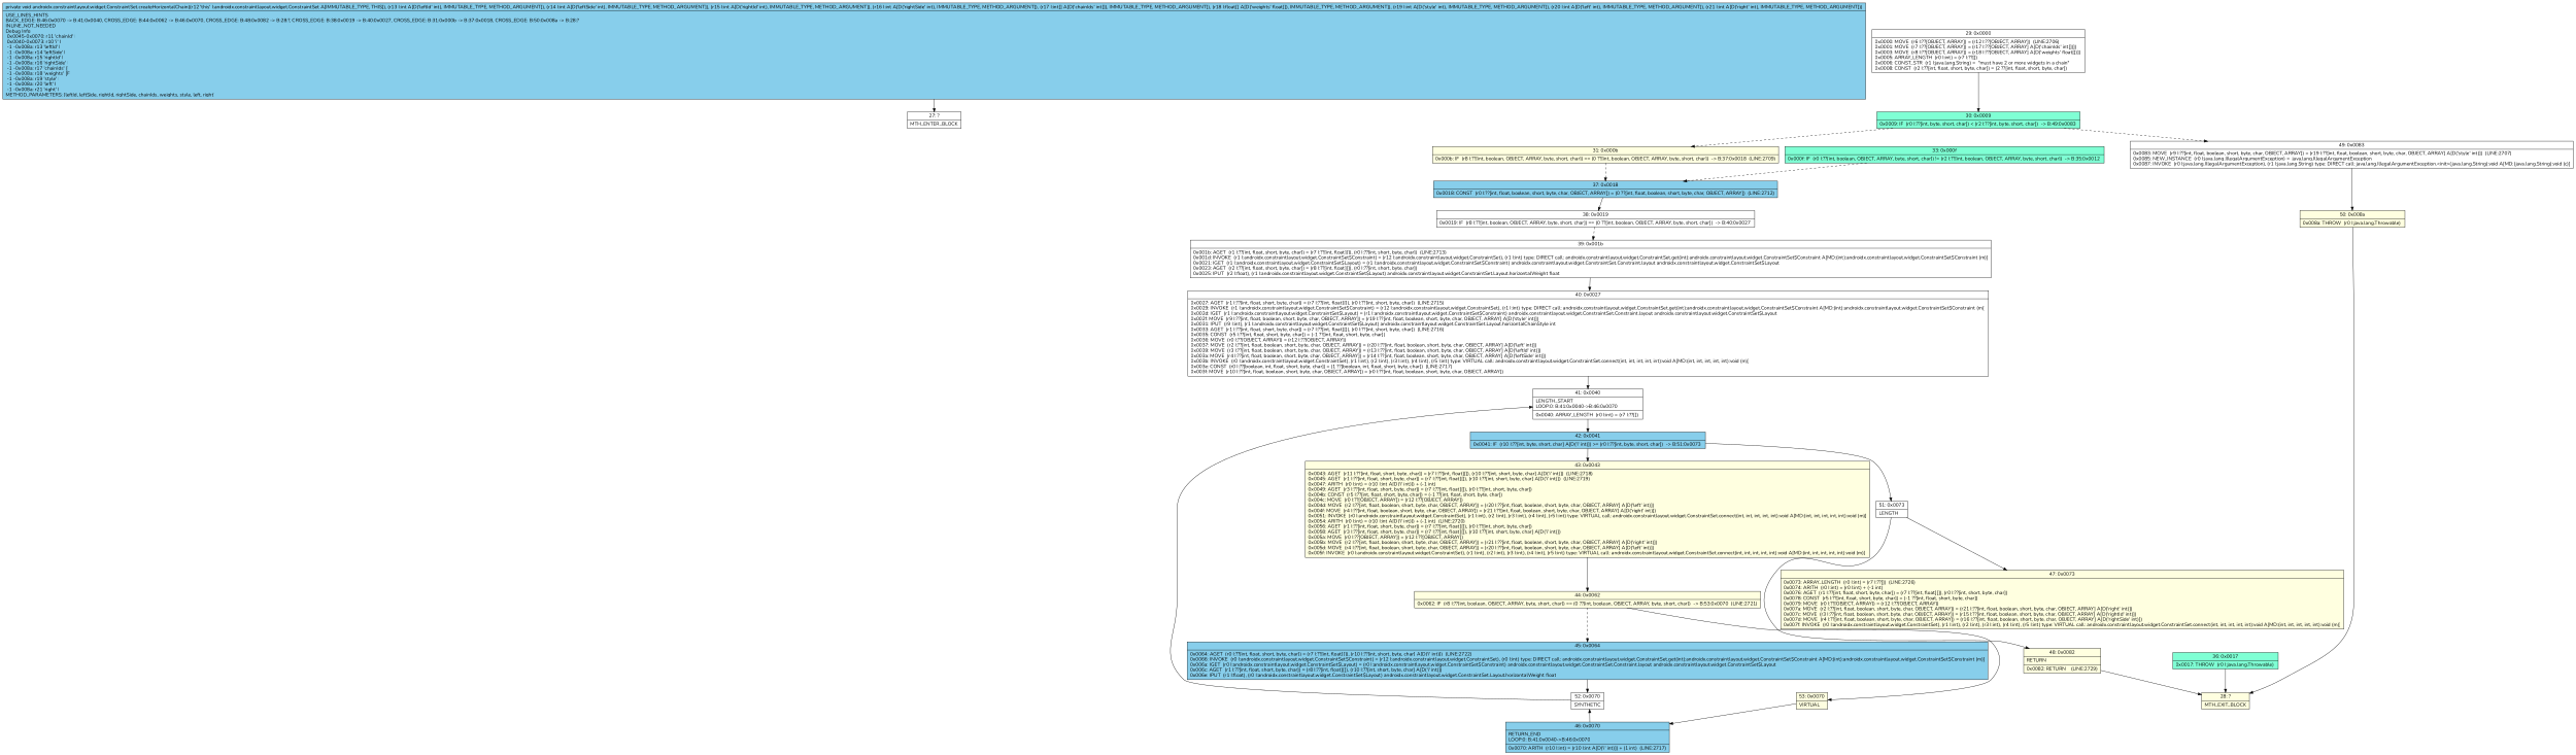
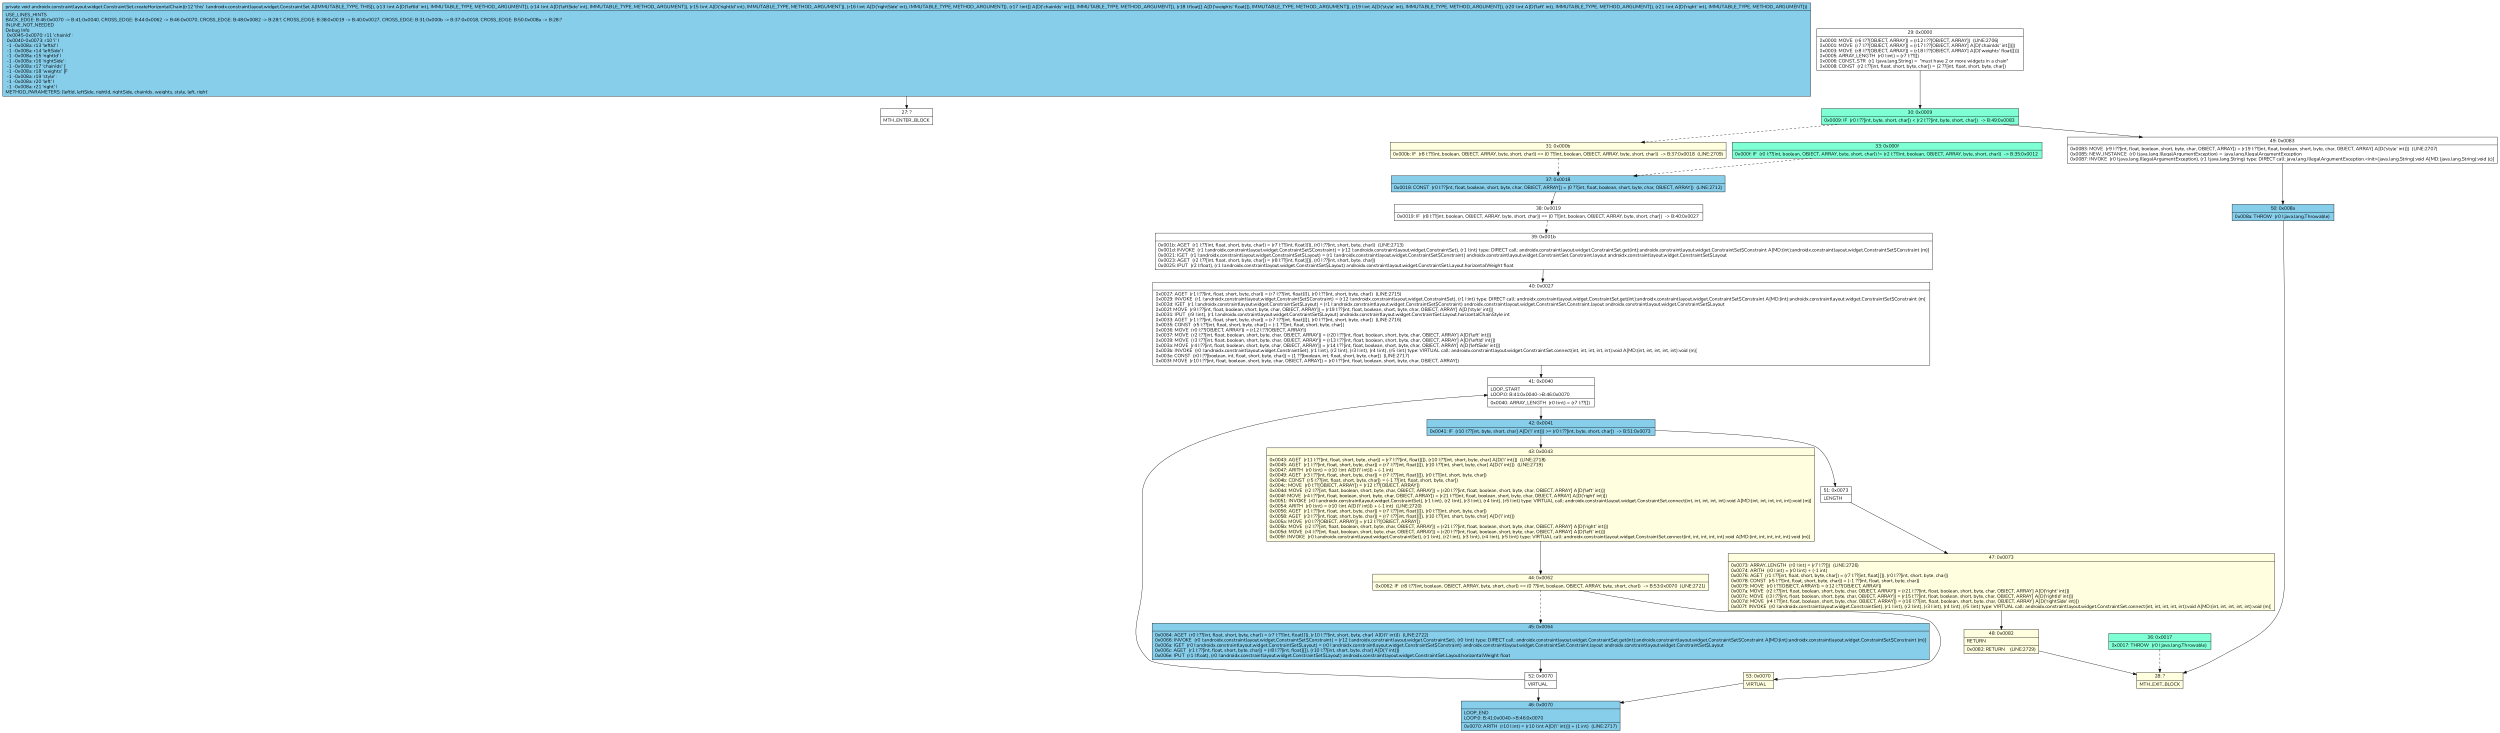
  digraph {
    fontname=Nunito
    node [fillcolor=white fontname=Nunito shape=record style=filled]
    edge [fontname=Nunito]
    n1 [label="{27\:\ ?|MTH_ENTER_BLOCK\l}"]
    n2 [label="{29\:\ 0x0000|0x0000: MOVE  (r6 I:??[OBJECT, ARRAY]) = (r12 I:??[OBJECT, ARRAY])  (LINE:2706)\l0x0001: MOVE  (r7 I:??[OBJECT, ARRAY]) = (r17 I:??[OBJECT, ARRAY] A[D('chainIds' int[])]) \l0x0003: MOVE  (r8 I:??[OBJECT, ARRAY]) = (r18 I:??[OBJECT, ARRAY] A[D('weights' float[])]) \l0x0005: ARRAY_LENGTH  (r0 I:int) = (r7 I:??[]) \l0x0006: CONST_STR  (r1 I:java.lang.String) =  \"must have 2 or more widgets in a chain\" \l0x0008: CONST  (r2 I:??[int, float, short, byte, char]) = (2 ??[int, float, short, byte, char]) \l}"]
    n3 [fillcolor=aquamarine label="{30\:\ 0x0009|0x0009: IF  (r0 I:??[int, byte, short, char]) \< (r2 I:??[int, byte, short, char])  \-\> B:49:0x0083 \l}"]
    n4 [fillcolor=lightyellow label="{31\:\ 0x000b|0x000b: IF  (r8 I:??[int, boolean, OBJECT, ARRAY, byte, short, char]) == (0 ??[int, boolean, OBJECT, ARRAY, byte, short, char])  \-\> B:37:0x0018  (LINE:2709)\l}"]
    n5 [label="{49\:\ 0x0083|0x0083: MOVE  (r9 I:??[int, float, boolean, short, byte, char, OBJECT, ARRAY]) = (r19 I:??[int, float, boolean, short, byte, char, OBJECT, ARRAY] A[D('style' int)])  (LINE:2707)\l0x0085: NEW_INSTANCE  (r0 I:java.lang.IllegalArgumentException) =  java.lang.IllegalArgumentException \l0x0087: INVOKE  (r0 I:java.lang.IllegalArgumentException), (r1 I:java.lang.String) type: DIRECT call: java.lang.IllegalArgumentException.\<init\>(java.lang.String):void A[MD:(java.lang.String):void (c)]\l}"]
    n6 [fillcolor=skyblue label="{37\:\ 0x0018|0x0018: CONST  (r0 I:??[int, float, boolean, short, byte, char, OBJECT, ARRAY]) = (0 ??[int, float, boolean, short, byte, char, OBJECT, ARRAY])  (LINE:2712)\l}"]
-   n7 [fillcolor=lightyellow label="{50\:\ 0x008a|0x008a: THROW  (r0 I:java.lang.Throwable) \l}"]
+   n7 [fillcolor=skyblue label="{50\:\ 0x008a|0x008a: THROW  (r0 I:java.lang.Throwable) \l}"]
    n8 [label="{38\:\ 0x0019|0x0019: IF  (r8 I:??[int, boolean, OBJECT, ARRAY, byte, short, char]) == (0 ??[int, boolean, OBJECT, ARRAY, byte, short, char])  \-\> B:40:0x0027 \l}"]
    n9 [fillcolor=aquamarine label="{33\:\ 0x000f|0x000f: IF  (r0 I:??[int, boolean, OBJECT, ARRAY, byte, short, char]) != (r2 I:??[int, boolean, OBJECT, ARRAY, byte, short, char])  \-\> B:35:0x0012 \l}"]
    n10 [fillcolor=aquamarine label="{36\:\ 0x0017|0x0017: THROW  (r0 I:java.lang.Throwable) \l}"]
    n11 [fillcolor=lightyellow label="{28\:\ ?|MTH_EXIT_BLOCK\l}"]
    n12 [label="{39\:\ 0x001b|0x001b: AGET  (r1 I:??[int, float, short, byte, char]) = (r7 I:??[int, float][]), (r0 I:??[int, short, byte, char])  (LINE:2713)\l0x001d: INVOKE  (r1 I:androidx.constraintlayout.widget.ConstraintSet$Constraint) = (r12 I:androidx.constraintlayout.widget.ConstraintSet), (r1 I:int) type: DIRECT call: androidx.constraintlayout.widget.ConstraintSet.get(int):androidx.constraintlayout.widget.ConstraintSet$Constraint A[MD:(int):androidx.constraintlayout.widget.ConstraintSet$Constraint (m)]\l0x0021: IGET  (r1 I:androidx.constraintlayout.widget.ConstraintSet$Layout) = (r1 I:androidx.constraintlayout.widget.ConstraintSet$Constraint) androidx.constraintlayout.widget.ConstraintSet.Constraint.layout androidx.constraintlayout.widget.ConstraintSet$Layout \l0x0023: AGET  (r2 I:??[int, float, short, byte, char]) = (r8 I:??[int, float][]), (r0 I:??[int, short, byte, char]) \l0x0025: IPUT  (r2 I:float), (r1 I:androidx.constraintlayout.widget.ConstraintSet$Layout) androidx.constraintlayout.widget.ConstraintSet.Layout.horizontalWeight float \l}"]
    n13 [label="{40\:\ 0x0027|0x0027: AGET  (r1 I:??[int, float, short, byte, char]) = (r7 I:??[int, float][]), (r0 I:??[int, short, byte, char])  (LINE:2715)\l0x0029: INVOKE  (r1 I:androidx.constraintlayout.widget.ConstraintSet$Constraint) = (r12 I:androidx.constraintlayout.widget.ConstraintSet), (r1 I:int) type: DIRECT call: androidx.constraintlayout.widget.ConstraintSet.get(int):androidx.constraintlayout.widget.ConstraintSet$Constraint A[MD:(int):androidx.constraintlayout.widget.ConstraintSet$Constraint (m)]\l0x002d: IGET  (r1 I:androidx.constraintlayout.widget.ConstraintSet$Layout) = (r1 I:androidx.constraintlayout.widget.ConstraintSet$Constraint) androidx.constraintlayout.widget.ConstraintSet.Constraint.layout androidx.constraintlayout.widget.ConstraintSet$Layout \l0x002f: MOVE  (r9 I:??[int, float, boolean, short, byte, char, OBJECT, ARRAY]) = (r19 I:??[int, float, boolean, short, byte, char, OBJECT, ARRAY] A[D('style' int)]) \l0x0031: IPUT  (r9 I:int), (r1 I:androidx.constraintlayout.widget.ConstraintSet$Layout) androidx.constraintlayout.widget.ConstraintSet.Layout.horizontalChainStyle int \l0x0033: AGET  (r1 I:??[int, float, short, byte, char]) = (r7 I:??[int, float][]), (r0 I:??[int, short, byte, char])  (LINE:2716)\l0x0035: CONST  (r5 I:??[int, float, short, byte, char]) = (\-1 ??[int, float, short, byte, char]) \l0x0036: MOVE  (r0 I:??[OBJECT, ARRAY]) = (r12 I:??[OBJECT, ARRAY]) \l0x0037: MOVE  (r2 I:??[int, float, boolean, short, byte, char, OBJECT, ARRAY]) = (r20 I:??[int, float, boolean, short, byte, char, OBJECT, ARRAY] A[D('left' int)]) \l0x0039: MOVE  (r3 I:??[int, float, boolean, short, byte, char, OBJECT, ARRAY]) = (r13 I:??[int, float, boolean, short, byte, char, OBJECT, ARRAY] A[D('leftId' int)]) \l0x003a: MOVE  (r4 I:??[int, float, boolean, short, byte, char, OBJECT, ARRAY]) = (r14 I:??[int, float, boolean, short, byte, char, OBJECT, ARRAY] A[D('leftSide' int)]) \l0x003b: INVOKE  (r0 I:androidx.constraintlayout.widget.ConstraintSet), (r1 I:int), (r2 I:int), (r3 I:int), (r4 I:int), (r5 I:int) type: VIRTUAL call: androidx.constraintlayout.widget.ConstraintSet.connect(int, int, int, int, int):void A[MD:(int, int, int, int, int):void (m)]\l0x003e: CONST  (r0 I:??[boolean, int, float, short, byte, char]) = (1 ??[boolean, int, float, short, byte, char])  (LINE:2717)\l0x003f: MOVE  (r10 I:??[int, float, boolean, short, byte, char, OBJECT, ARRAY]) = (r0 I:??[int, float, boolean, short, byte, char, OBJECT, ARRAY]) \l}"]
-   n14 [label="{41\:\ 0x0040|LENGTH_START\lLOOP:0: B:41:0x0040\-\>B:46:0x0070\l|0x0040: ARRAY_LENGTH  (r0 I:int) = (r7 I:??[]) \l}"]
+   n14 [label="{41\:\ 0x0040|LOOP_START\lLOOP:0: B:41:0x0040\-\>B:46:0x0070\l|0x0040: ARRAY_LENGTH  (r0 I:int) = (r7 I:??[]) \l}"]
    n15 [fillcolor=skyblue label="{42\:\ 0x0041|0x0041: IF  (r10 I:??[int, byte, short, char] A[D('i' int)]) \>= (r0 I:??[int, byte, short, char])  \-\> B:51:0x0073 \l}"]
    n16 [fillcolor=lightyellow label="{43\:\ 0x0043|0x0043: AGET  (r11 I:??[int, float, short, byte, char]) = (r7 I:??[int, float][]), (r10 I:??[int, short, byte, char] A[D('i' int)])  (LINE:2718)\l0x0045: AGET  (r1 I:??[int, float, short, byte, char]) = (r7 I:??[int, float][]), (r10 I:??[int, short, byte, char] A[D('i' int)])  (LINE:2719)\l0x0047: ARITH  (r0 I:int) = (r10 I:int A[D('i' int)]) + (\-1 int) \l0x0049: AGET  (r3 I:??[int, float, short, byte, char]) = (r7 I:??[int, float][]), (r0 I:??[int, short, byte, char]) \l0x004b: CONST  (r5 I:??[int, float, short, byte, char]) = (\-1 ??[int, float, short, byte, char]) \l0x004c: MOVE  (r0 I:??[OBJECT, ARRAY]) = (r12 I:??[OBJECT, ARRAY]) \l0x004d: MOVE  (r2 I:??[int, float, boolean, short, byte, char, OBJECT, ARRAY]) = (r20 I:??[int, float, boolean, short, byte, char, OBJECT, ARRAY] A[D('left' int)]) \l0x004f: MOVE  (r4 I:??[int, float, boolean, short, byte, char, OBJECT, ARRAY]) = (r21 I:??[int, float, boolean, short, byte, char, OBJECT, ARRAY] A[D('right' int)]) \l0x0051: INVOKE  (r0 I:androidx.constraintlayout.widget.ConstraintSet), (r1 I:int), (r2 I:int), (r3 I:int), (r4 I:int), (r5 I:int) type: VIRTUAL call: androidx.constraintlayout.widget.ConstraintSet.connect(int, int, int, int, int):void A[MD:(int, int, int, int, int):void (m)]\l0x0054: ARITH  (r0 I:int) = (r10 I:int A[D('i' int)]) + (\-1 int)  (LINE:2720)\l0x0056: AGET  (r1 I:??[int, float, short, byte, char]) = (r7 I:??[int, float][]), (r0 I:??[int, short, byte, char]) \l0x0058: AGET  (r3 I:??[int, float, short, byte, char]) = (r7 I:??[int, float][]), (r10 I:??[int, short, byte, char] A[D('i' int)]) \l0x005a: MOVE  (r0 I:??[OBJECT, ARRAY]) = (r12 I:??[OBJECT, ARRAY]) \l0x005b: MOVE  (r2 I:??[int, float, boolean, short, byte, char, OBJECT, ARRAY]) = (r21 I:??[int, float, boolean, short, byte, char, OBJECT, ARRAY] A[D('right' int)]) \l0x005d: MOVE  (r4 I:??[int, float, boolean, short, byte, char, OBJECT, ARRAY]) = (r20 I:??[int, float, boolean, short, byte, char, OBJECT, ARRAY] A[D('left' int)]) \l0x005f: INVOKE  (r0 I:androidx.constraintlayout.widget.ConstraintSet), (r1 I:int), (r2 I:int), (r3 I:int), (r4 I:int), (r5 I:int) type: VIRTUAL call: androidx.constraintlayout.widget.ConstraintSet.connect(int, int, int, int, int):void A[MD:(int, int, int, int, int):void (m)]\l}"]
    n17 [label="{51\:\ 0x0073|LENGTH\l}"]
    n18 [fillcolor=lightyellow label="{44\:\ 0x0062|0x0062: IF  (r8 I:??[int, boolean, OBJECT, ARRAY, byte, short, char]) == (0 ??[int, boolean, OBJECT, ARRAY, byte, short, char])  \-\> B:53:0x0070  (LINE:2721)\l}"]
    n19 [fillcolor=lightyellow label="{47\:\ 0x0073|0x0073: ARRAY_LENGTH  (r0 I:int) = (r7 I:??[])  (LINE:2726)\l0x0074: ARITH  (r0 I:int) = (r0 I:int) + (\-1 int) \l0x0076: AGET  (r1 I:??[int, float, short, byte, char]) = (r7 I:??[int, float][]), (r0 I:??[int, short, byte, char]) \l0x0078: CONST  (r5 I:??[int, float, short, byte, char]) = (\-1 ??[int, float, short, byte, char]) \l0x0079: MOVE  (r0 I:??[OBJECT, ARRAY]) = (r12 I:??[OBJECT, ARRAY]) \l0x007a: MOVE  (r2 I:??[int, float, boolean, short, byte, char, OBJECT, ARRAY]) = (r21 I:??[int, float, boolean, short, byte, char, OBJECT, ARRAY] A[D('right' int)]) \l0x007c: MOVE  (r3 I:??[int, float, boolean, short, byte, char, OBJECT, ARRAY]) = (r15 I:??[int, float, boolean, short, byte, char, OBJECT, ARRAY] A[D('rightId' int)]) \l0x007d: MOVE  (r4 I:??[int, float, boolean, short, byte, char, OBJECT, ARRAY]) = (r16 I:??[int, float, boolean, short, byte, char, OBJECT, ARRAY] A[D('rightSide' int)]) \l0x007f: INVOKE  (r0 I:androidx.constraintlayout.widget.ConstraintSet), (r1 I:int), (r2 I:int), (r3 I:int), (r4 I:int), (r5 I:int) type: VIRTUAL call: androidx.constraintlayout.widget.ConstraintSet.connect(int, int, int, int, int):void A[MD:(int, int, int, int, int):void (m)]\l}"]
    n20 [fillcolor=skyblue label="{45\:\ 0x0064|0x0064: AGET  (r0 I:??[int, float, short, byte, char]) = (r7 I:??[int, float][]), (r10 I:??[int, short, byte, char] A[D('i' int)])  (LINE:2722)\l0x0066: INVOKE  (r0 I:androidx.constraintlayout.widget.ConstraintSet$Constraint) = (r12 I:androidx.constraintlayout.widget.ConstraintSet), (r0 I:int) type: DIRECT call: androidx.constraintlayout.widget.ConstraintSet.get(int):androidx.constraintlayout.widget.ConstraintSet$Constraint A[MD:(int):androidx.constraintlayout.widget.ConstraintSet$Constraint (m)]\l0x006a: IGET  (r0 I:androidx.constraintlayout.widget.ConstraintSet$Layout) = (r0 I:androidx.constraintlayout.widget.ConstraintSet$Constraint) androidx.constraintlayout.widget.ConstraintSet.Constraint.layout androidx.constraintlayout.widget.ConstraintSet$Layout \l0x006c: AGET  (r1 I:??[int, float, short, byte, char]) = (r8 I:??[int, float][]), (r10 I:??[int, short, byte, char] A[D('i' int)]) \l0x006e: IPUT  (r1 I:float), (r0 I:androidx.constraintlayout.widget.ConstraintSet$Layout) androidx.constraintlayout.widget.ConstraintSet.Layout.horizontalWeight float \l}"]
    n21 [fillcolor=lightyellow label="{53\:\ 0x0070|VIRTUAL\l}"]
-   n22 [label="{52\:\ 0x0070|SYNTHETIC\l}"]
-   n23 [fillcolor=skyblue label="{46\:\ 0x0070|RETURN_END\lLOOP:0: B:41:0x0040\-\>B:46:0x0070\l|0x0070: ARITH  (r10 I:int) = (r10 I:int A[D('i' int)]) + (1 int)  (LINE:2717)\l}"]
+   n22 [label="{52\:\ 0x0070|VIRTUAL\l}"]
+   n23 [fillcolor=skyblue label="{46\:\ 0x0070|LOOP_END\lLOOP:0: B:41:0x0040\-\>B:46:0x0070\l|0x0070: ARITH  (r10 I:int) = (r10 I:int A[D('i' int)]) + (1 int)  (LINE:2717)\l}"]
    n24 [fillcolor=lightyellow label="{48\:\ 0x0082|RETURN\l|0x0082: RETURN    (LINE:2729)\l}"]
    n25 [fillcolor=skyblue label="{private void androidx.constraintlayout.widget.ConstraintSet.createHorizontalChain((r12 'this' I:androidx.constraintlayout.widget.ConstraintSet A[IMMUTABLE_TYPE, THIS]), (r13 I:int A[D('leftId' int), IMMUTABLE_TYPE, METHOD_ARGUMENT]), (r14 I:int A[D('leftSide' int), IMMUTABLE_TYPE, METHOD_ARGUMENT]), (r15 I:int A[D('rightId' int), IMMUTABLE_TYPE, METHOD_ARGUMENT]), (r16 I:int A[D('rightSide' int), IMMUTABLE_TYPE, METHOD_ARGUMENT]), (r17 I:int[] A[D('chainIds' int[]), IMMUTABLE_TYPE, METHOD_ARGUMENT]), (r18 I:float[] A[D('weights' float[]), IMMUTABLE_TYPE, METHOD_ARGUMENT]), (r19 I:int A[D('style' int), IMMUTABLE_TYPE, METHOD_ARGUMENT]), (r20 I:int A[D('left' int), IMMUTABLE_TYPE, METHOD_ARGUMENT]), (r21 I:int A[D('right' int), IMMUTABLE_TYPE, METHOD_ARGUMENT]))  | USE_LINES_HINTS\lBACK_EDGE: B:46:0x0070 \-\> B:41:0x0040, CROSS_EDGE: B:44:0x0062 \-\> B:46:0x0070, CROSS_EDGE: B:48:0x0082 \-\> B:28:?, CROSS_EDGE: B:38:0x0019 \-\> B:40:0x0027, CROSS_EDGE: B:31:0x000b \-\> B:37:0x0018, CROSS_EDGE: B:50:0x008a \-\> B:28:?\lINLINE_NOT_NEEDED\lDebug Info:\l  0x0045\-0x0070: r11 'chainId' I\l  0x0040\-0x0073: r10 'i' I\l  \-1 \-0x008a: r13 'leftId' I\l  \-1 \-0x008a: r14 'leftSide' I\l  \-1 \-0x008a: r15 'rightId' I\l  \-1 \-0x008a: r16 'rightSide' I\l  \-1 \-0x008a: r17 'chainIds' [I\l  \-1 \-0x008a: r18 'weights' [F\l  \-1 \-0x008a: r19 'style' I\l  \-1 \-0x008a: r20 'left' I\l  \-1 \-0x008a: r21 'right' I\lMETHOD_PARAMETERS: [leftId, leftSide, rightId, rightSide, chainIds, weights, style, left, right]\l}"]
    n2 -> n3
    n3 -> n4 [style=dashed]
-   n3 -> n5 [style=dashed]
+   n3 -> n5
    n4 -> n6 [style=dashed]
    n5 -> n7
    n6 -> n8
    n7 -> n11
    n8 -> n12 [style=dashed]
    n9 -> n6 [style=dashed]
-   n10 -> n11
+   n10 -> n11 [style=dashed]
    n12 -> n13
    n13 -> n14
    n14 -> n15
    n15 -> n16 [style=solid]
    n15 -> n17
    n16 -> n18
    n17 -> n19
    n18 -> n20 [style=dashed]
    n18 -> n21
-   n17 -> n24
+   n19 -> n24
    n20 -> n22
    n21 -> n23
    n22 -> n14
-   n23 -> n22
+   n22 -> n23
    n24 -> n11
    n25 -> n1
  }
